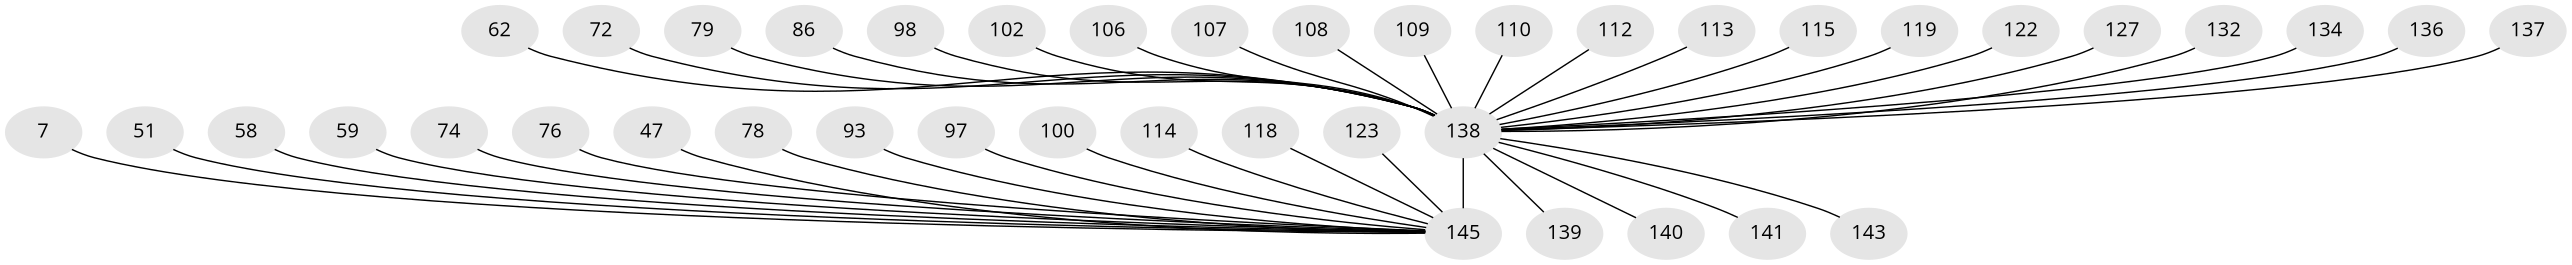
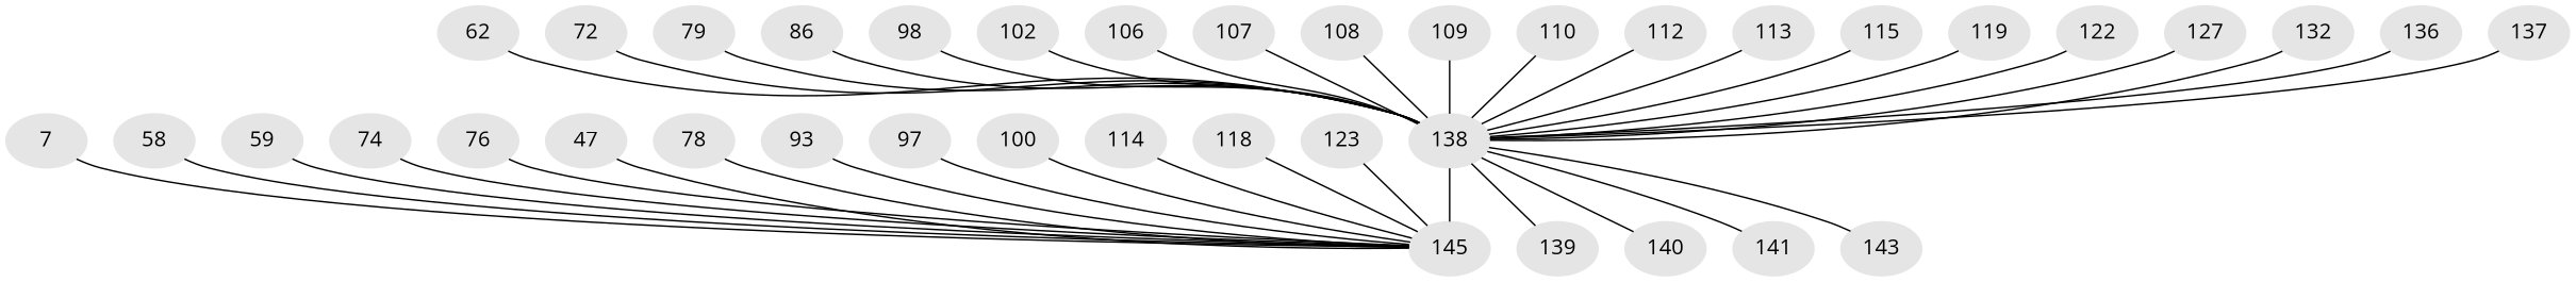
  graph {
    fontname="Open Sans"
    node [color=gray90 fontname="Open Sans" style=filled]
    edge [fontname="Open Sans"]
    145 [super="+24+37+129+104+10+144"]
    7
-   51
    58
    59 [super="+32"]
    138 [super="+120+82+117+84+105+68+135+19+27+36+38+40+54"]
    139
    140
    141 [super="+90"]
    143 [super="+89"]
    62
    72
    74
    76
    n15 [label=47]
    78
    79
    n18 [label=86]
    93
    97
    98
    100
    102
    106
    107
    108 [super="+92"]
    109
    110
    112
    113
    114
    115
    118
    119
    122
    123
    127
    132
-   134
    136
    137
    7 -- 145
-   51 -- 145
    58 -- 145
    59 -- 145
    138 -- 145 [weight=46]
    138 -- 139
    138 -- 140
    138 -- 141 [weight=3]
    138 -- 143
    62 -- 138
    72 -- 138
    74 -- 145
    76 -- 145
    n15 -- 145
    78 -- 145
    79 -- 138
    n18 -- 138
    93 -- 145
    97 -- 145
    98 -- 138
    100 -- 145
    102 -- 138
    106 -- 138
    107 -- 138
    108 -- 138
    109 -- 138 [weight=2]
    110 -- 138
    112 -- 138
    113 -- 138
    114 -- 145
    115 -- 138
    118 -- 145
    119 -- 138
    122 -- 138
    123 -- 145
    127 -- 138
    132 -- 138
-   134 -- 138
    136 -- 138
    137 -- 138
  }
